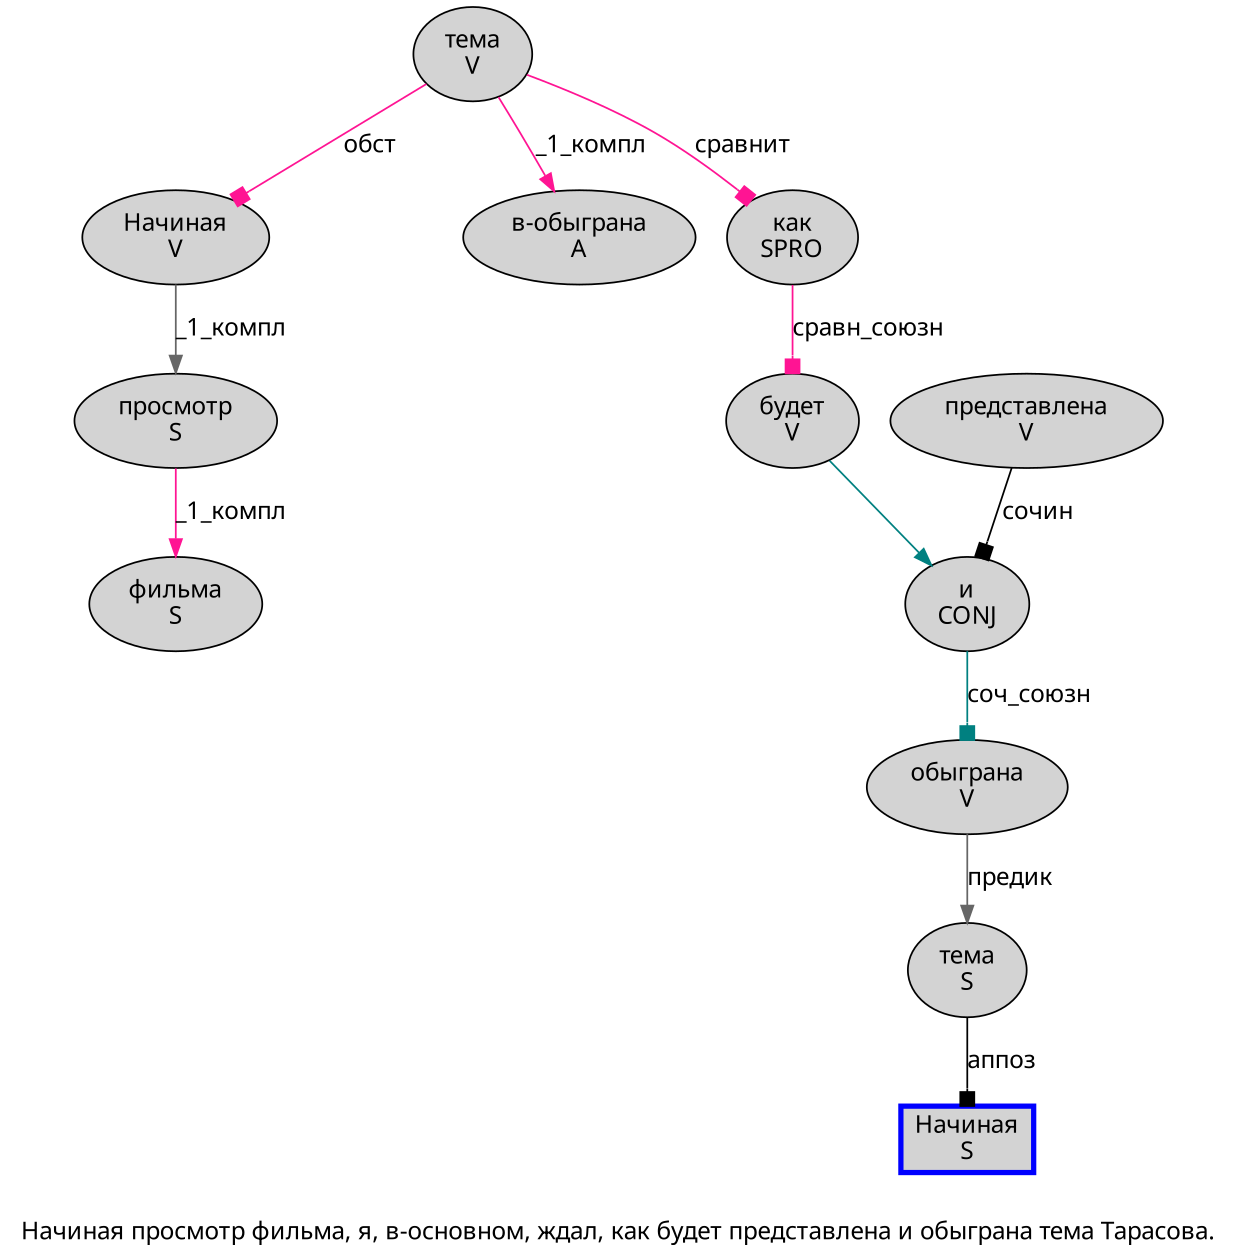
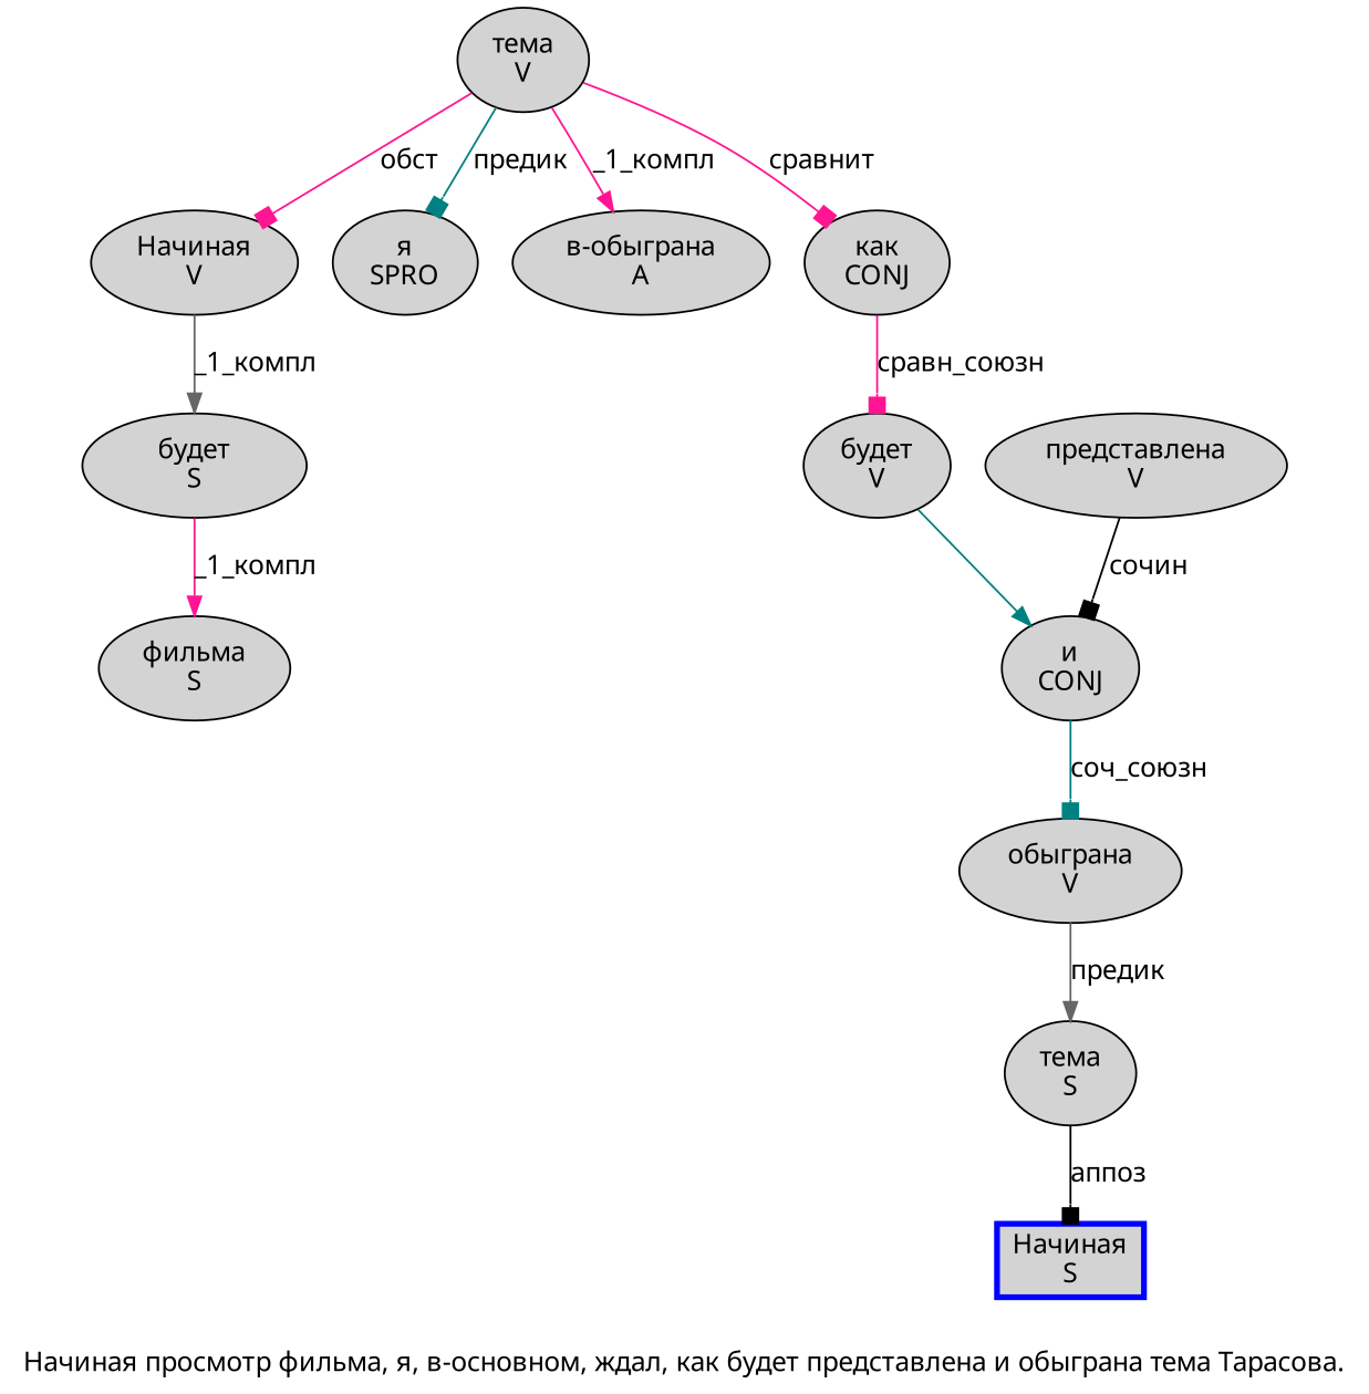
  digraph {
    fontname="Noto Sans"
    label="Начиная просмотр фильма, я, в-основном, ждал, как будет представлена и обыграна тема Тарасова."
    node [fillcolor=lightgray fontname="Noto Sans" penwidth=1 shape=ellipse style=filled]
    edge [arrowhead=box color=deeppink fontname="Noto Sans"]
    n1 [label="Начиная\nV"]
-   n2 [label="просмотр\nS"]
+   n2 [label="будет\nS"]
    n3 [label="фильма\nS"]
+   n4 [label="я\nSPRO"]
    n5 [label="в-обыграна\nA"]
    n6 [label="тема\nV"]
-   n7 [label="как\nSPRO"]
+   n7 [label="как\nCONJ"]
    n8 [label="будет\nV"]
    n9 [label="и\nCONJ"]
    n10 [label="представлена\nV"]
    n11 [label="обыграна\nV"]
    n12 [label="тема\nS"]
    n13 [color=blue label="Начиная\nS" penwidth=3 shape=box]
    n1 -> n2 [arrowhead=normal color=gray40 label="_1_компл"]
    n2 -> n3 [arrowhead=normal label="_1_компл"]
    n6 -> n1 [label="обст"]
+   n6 -> n4 [color=teal label="предик"]
    n6 -> n5 [arrowhead=normal label="_1_компл"]
    n6 -> n7 [label="сравнит"]
    n7 -> n8 [label="сравн_союзн"]
    n8 -> n9 [arrowhead=normal color=teal]
    n9 -> n11 [color=teal label="соч_союзн"]
    n10 -> n9 [color=black label="сочин"]
    n11 -> n12 [arrowhead=normal color=gray40 label="предик"]
    n12 -> n13 [color=black label="аппоз"]
  }
